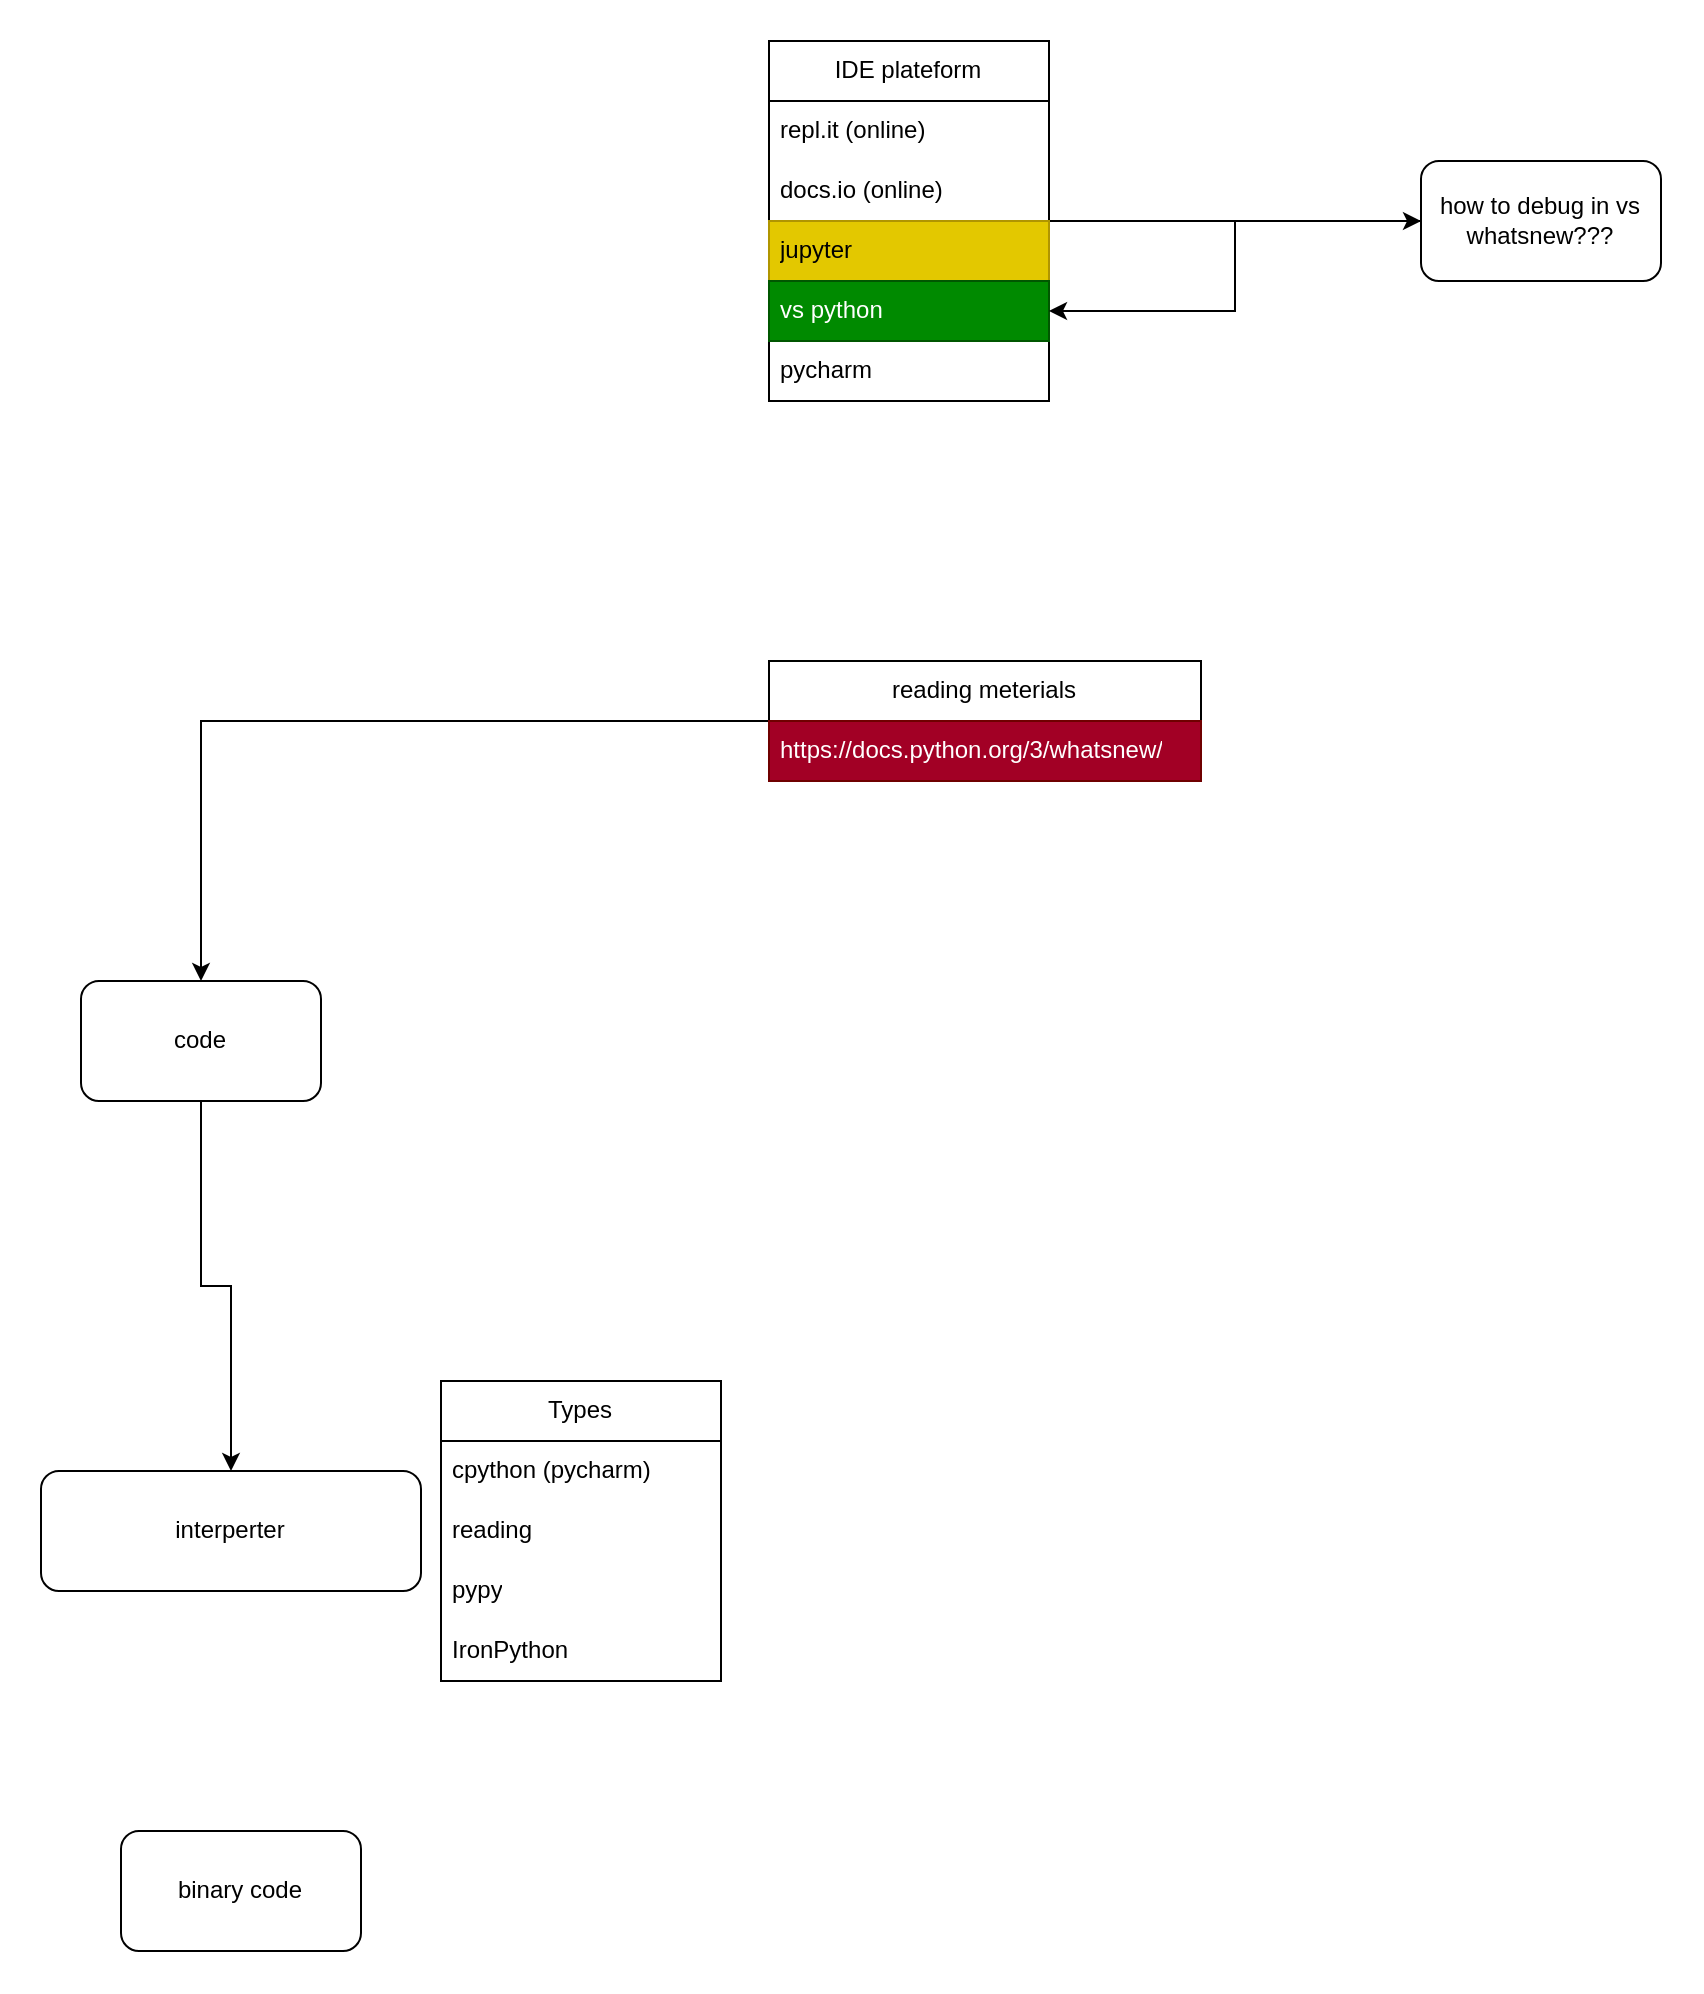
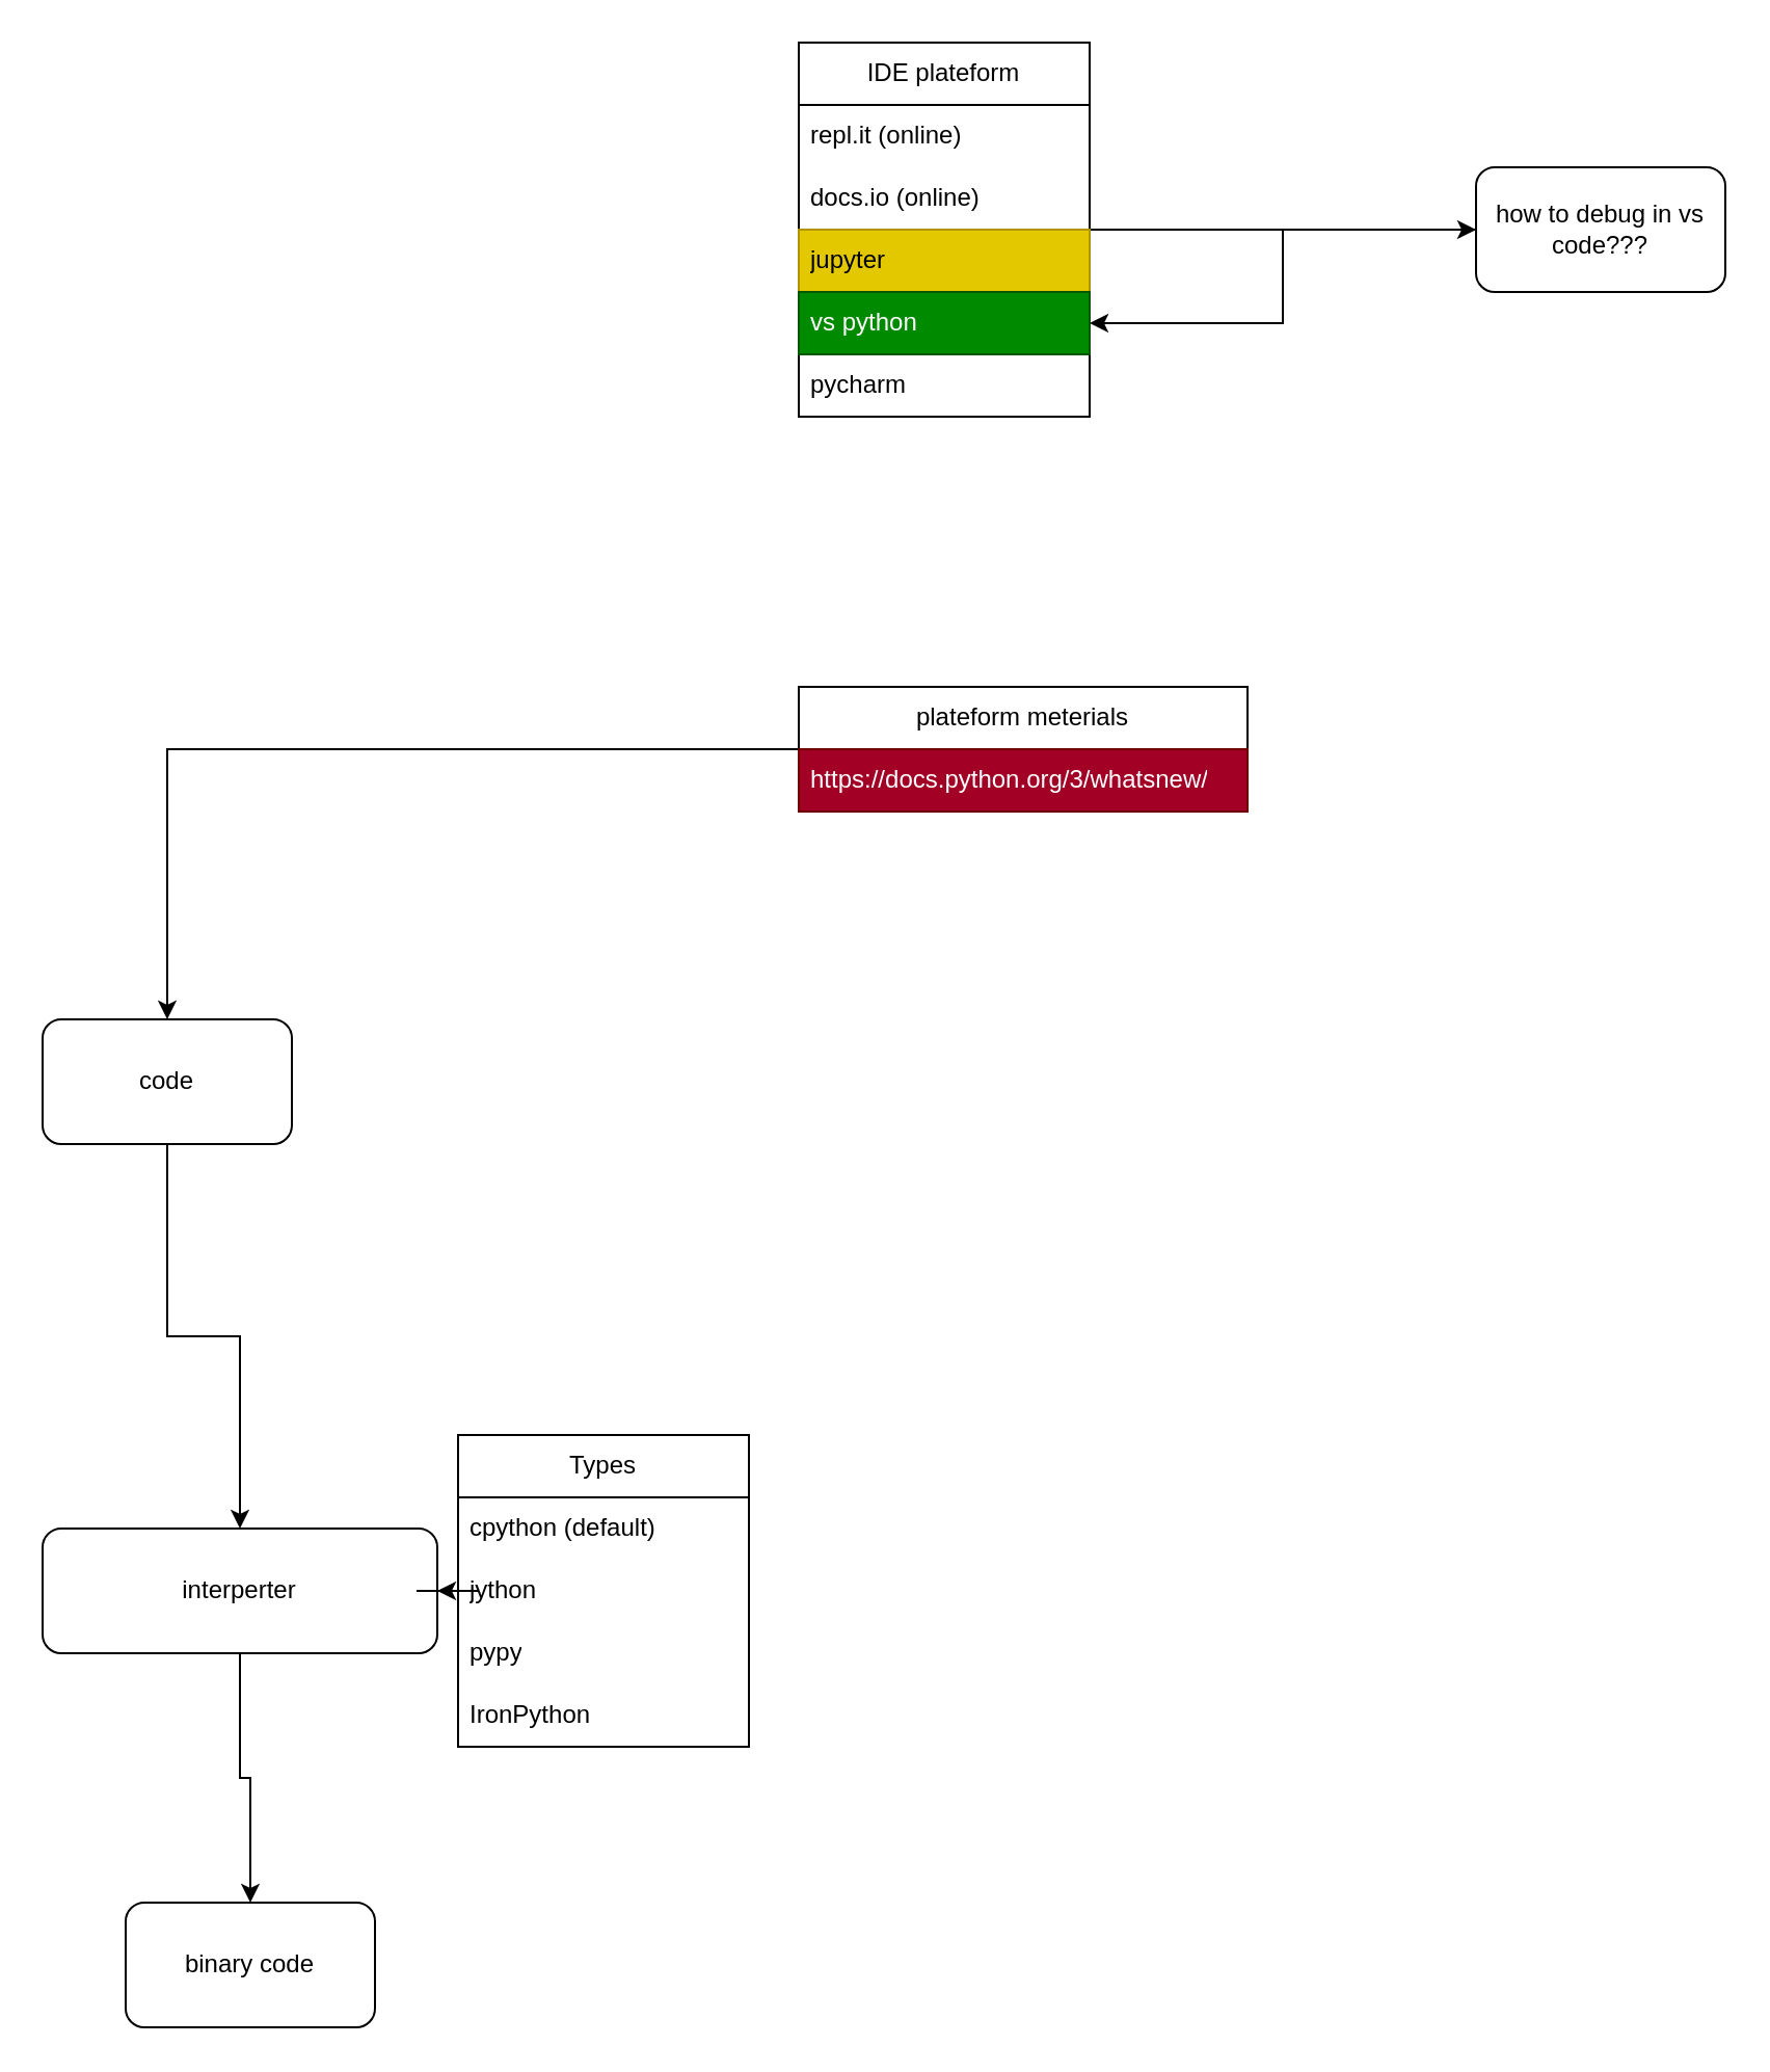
  <mxCell id="0" />
  <mxCell id="1" parent="0" />
  <mxCell id="2" style="edgeStyle=orthogonalEdgeStyle;rounded=0;orthogonalLoop=1;jettySize=auto;html=1;" edge="1" parent="1" source="3" target="5"><mxGeometry relative="1" as="geometry" /></mxCell>
- <mxCell id="3" value="code" style="rounded=1;whiteSpace=wrap;html=1;" vertex="1" parent="1"><mxGeometry x="40" y="490" width="120" height="60" as="geometry" /></mxCell>
+ <mxCell id="3" value="code" style="rounded=1;whiteSpace=wrap;html=1;" vertex="1" parent="1"><mxGeometry x="20" y="490" width="120" height="60" as="geometry" /></mxCell>
+ <mxCell id="4" style="edgeStyle=orthogonalEdgeStyle;rounded=0;orthogonalLoop=1;jettySize=auto;html=1;" edge="1" parent="1" source="5" target="6"><mxGeometry relative="1" as="geometry" /></mxCell>
  <mxCell id="5" value="interperter" style="rounded=1;whiteSpace=wrap;html=1;" vertex="1" parent="1"><mxGeometry x="20" y="735" width="190" height="60" as="geometry" /></mxCell>
  <mxCell id="6" value="binary code" style="rounded=1;whiteSpace=wrap;html=1;" vertex="1" parent="1"><mxGeometry x="60" y="915" width="120" height="60" as="geometry" /></mxCell>
+ <mxCell id="7" style="edgeStyle=orthogonalEdgeStyle;rounded=0;orthogonalLoop=1;jettySize=auto;html=1;" edge="1" parent="1" source="8" target="5"><mxGeometry relative="1" as="geometry" /></mxCell>
  <mxCell id="8" value="Types" style="swimlane;fontStyle=0;childLayout=stackLayout;horizontal=1;startSize=30;horizontalStack=0;resizeParent=1;resizeParentMax=0;resizeLast=0;collapsible=1;marginBottom=0;whiteSpace=wrap;html=1;" vertex="1" parent="1"><mxGeometry x="220" y="690" width="140" height="150" as="geometry" /></mxCell>
- <mxCell id="9" value="&lt;div&gt;cpython&amp;nbsp;&lt;span style=&quot;background-color: initial;&quot;&gt;(pycharm)&lt;/span&gt;&lt;/div&gt;" style="text;strokeColor=none;fillColor=none;align=left;verticalAlign=middle;spacingLeft=4;spacingRight=4;overflow=hidden;points=[[0,0.5],[1,0.5]];portConstraint=eastwest;rotatable=0;whiteSpace=wrap;html=1;" vertex="1" parent="8"><mxGeometry y="30" width="140" height="30" as="geometry" /></mxCell>
- <mxCell id="10" value="reading" style="text;strokeColor=none;fillColor=none;align=left;verticalAlign=middle;spacingLeft=4;spacingRight=4;overflow=hidden;points=[[0,0.5],[1,0.5]];portConstraint=eastwest;rotatable=0;whiteSpace=wrap;html=1;" vertex="1" parent="8"><mxGeometry y="60" width="140" height="30" as="geometry" /></mxCell>
+ <mxCell id="9" value="&lt;div&gt;cpython&amp;nbsp;&lt;span style=&quot;background-color: initial;&quot;&gt;(default)&lt;/span&gt;&lt;/div&gt;" style="text;strokeColor=none;fillColor=none;align=left;verticalAlign=middle;spacingLeft=4;spacingRight=4;overflow=hidden;points=[[0,0.5],[1,0.5]];portConstraint=eastwest;rotatable=0;whiteSpace=wrap;html=1;" vertex="1" parent="8"><mxGeometry y="30" width="140" height="30" as="geometry" /></mxCell>
+ <mxCell id="10" value="jython" style="text;strokeColor=none;fillColor=none;align=left;verticalAlign=middle;spacingLeft=4;spacingRight=4;overflow=hidden;points=[[0,0.5],[1,0.5]];portConstraint=eastwest;rotatable=0;whiteSpace=wrap;html=1;" vertex="1" parent="8"><mxGeometry y="60" width="140" height="30" as="geometry" /></mxCell>
  <mxCell id="11" value="&lt;span style=&quot;text-align: center;&quot;&gt;pypy&lt;/span&gt;" style="text;strokeColor=none;fillColor=none;align=left;verticalAlign=middle;spacingLeft=4;spacingRight=4;overflow=hidden;points=[[0,0.5],[1,0.5]];portConstraint=eastwest;rotatable=0;whiteSpace=wrap;html=1;" vertex="1" parent="8"><mxGeometry y="90" width="140" height="30" as="geometry" /></mxCell>
  <mxCell id="12" value="&lt;span style=&quot;text-align: center;&quot;&gt;IronPython&lt;/span&gt;" style="text;strokeColor=none;fillColor=none;align=left;verticalAlign=middle;spacingLeft=4;spacingRight=4;overflow=hidden;points=[[0,0.5],[1,0.5]];portConstraint=eastwest;rotatable=0;whiteSpace=wrap;html=1;" vertex="1" parent="8"><mxGeometry y="120" width="140" height="30" as="geometry" /></mxCell>
  <mxCell id="13" style="edgeStyle=orthogonalEdgeStyle;rounded=0;orthogonalLoop=1;jettySize=auto;html=1;" edge="1" parent="1" source="14" target="24"><mxGeometry relative="1" as="geometry" /></mxCell>
  <mxCell id="14" value="&lt;div&gt;IDE plateform&lt;/div&gt;" style="swimlane;fontStyle=0;childLayout=stackLayout;horizontal=1;startSize=30;horizontalStack=0;resizeParent=1;resizeParentMax=0;resizeLast=0;collapsible=1;marginBottom=0;whiteSpace=wrap;html=1;" vertex="1" parent="1"><mxGeometry x="384" y="20" width="140" height="180" as="geometry" /></mxCell>
  <mxCell id="15" value="repl.it (online)" style="text;strokeColor=none;fillColor=none;align=left;verticalAlign=middle;spacingLeft=4;spacingRight=4;overflow=hidden;points=[[0,0.5],[1,0.5]];portConstraint=eastwest;rotatable=0;whiteSpace=wrap;html=1;" vertex="1" parent="14"><mxGeometry y="30" width="140" height="30" as="geometry" /></mxCell>
  <mxCell id="16" value="&lt;span style=&quot;text-align: center;&quot;&gt;docs.io (online)&lt;/span&gt;" style="text;strokeColor=none;fillColor=none;align=left;verticalAlign=middle;spacingLeft=4;spacingRight=4;overflow=hidden;points=[[0,0.5],[1,0.5]];portConstraint=eastwest;rotatable=0;whiteSpace=wrap;html=1;" vertex="1" parent="14"><mxGeometry y="60" width="140" height="30" as="geometry" /></mxCell>
  <mxCell id="17" value="&lt;span style=&quot;text-align: center;&quot;&gt;jupyter&lt;/span&gt;" style="text;strokeColor=#B09500;fillColor=#e3c800;align=left;verticalAlign=middle;spacingLeft=4;spacingRight=4;overflow=hidden;points=[[0,0.5],[1,0.5]];portConstraint=eastwest;rotatable=0;whiteSpace=wrap;html=1;fontColor=#000000;" vertex="1" parent="14"><mxGeometry y="90" width="140" height="30" as="geometry" /></mxCell>
  <mxCell id="18" value="&lt;span style=&quot;text-align: center;&quot;&gt;vs python&lt;/span&gt;" style="text;strokeColor=#005700;fillColor=#008a00;align=left;verticalAlign=middle;spacingLeft=4;spacingRight=4;overflow=hidden;points=[[0,0.5],[1,0.5]];portConstraint=eastwest;rotatable=0;whiteSpace=wrap;html=1;fontColor=#ffffff;" vertex="1" parent="14"><mxGeometry y="120" width="140" height="30" as="geometry" /></mxCell>
  <mxCell id="19" value="&lt;span style=&quot;text-align: center;&quot;&gt;pycharm&lt;/span&gt;" style="text;strokeColor=none;fillColor=none;align=left;verticalAlign=middle;spacingLeft=4;spacingRight=4;overflow=hidden;points=[[0,0.5],[1,0.5]];portConstraint=eastwest;rotatable=0;whiteSpace=wrap;html=1;" vertex="1" parent="14"><mxGeometry y="150" width="140" height="30" as="geometry" /></mxCell>
  <mxCell id="20" style="edgeStyle=orthogonalEdgeStyle;rounded=0;orthogonalLoop=1;jettySize=auto;html=1;" edge="1" parent="1" source="21" target="3"><mxGeometry relative="1" as="geometry" /></mxCell>
- <mxCell id="21" value="&lt;div&gt;reading meterials&lt;/div&gt;" style="swimlane;fontStyle=0;childLayout=stackLayout;horizontal=1;startSize=30;horizontalStack=0;resizeParent=1;resizeParentMax=0;resizeLast=0;collapsible=1;marginBottom=0;whiteSpace=wrap;html=1;" vertex="1" parent="1"><mxGeometry x="384" y="330" width="216" height="60" as="geometry" /></mxCell>
+ <mxCell id="21" value="&lt;div&gt;plateform meterials&lt;/div&gt;" style="swimlane;fontStyle=0;childLayout=stackLayout;horizontal=1;startSize=30;horizontalStack=0;resizeParent=1;resizeParentMax=0;resizeLast=0;collapsible=1;marginBottom=0;whiteSpace=wrap;html=1;" vertex="1" parent="1"><mxGeometry x="384" y="330" width="216" height="60" as="geometry" /></mxCell>
  <mxCell id="22" value="https://docs.python.org/3/whatsnew/" style="text;strokeColor=#6F0000;fillColor=#a20025;align=left;verticalAlign=middle;spacingLeft=4;spacingRight=4;overflow=hidden;points=[[0,0.5],[1,0.5]];portConstraint=eastwest;rotatable=0;whiteSpace=wrap;html=1;fontColor=#ffffff;" vertex="1" parent="21"><mxGeometry y="30" width="216" height="30" as="geometry" /></mxCell>
  <mxCell id="23" style="edgeStyle=orthogonalEdgeStyle;rounded=0;orthogonalLoop=1;jettySize=auto;html=1;" edge="1" parent="1" source="24" target="18"><mxGeometry relative="1" as="geometry" /></mxCell>
- <mxCell id="24" value="how to debug in vs whatsnew???" style="rounded=1;whiteSpace=wrap;html=1;" vertex="1" parent="1"><mxGeometry x="710" y="80" width="120" height="60" as="geometry" /></mxCell>
+ <mxCell id="24" value="how to debug in vs code???" style="rounded=1;whiteSpace=wrap;html=1;" vertex="1" parent="1"><mxGeometry x="710" y="80" width="120" height="60" as="geometry" /></mxCell>
